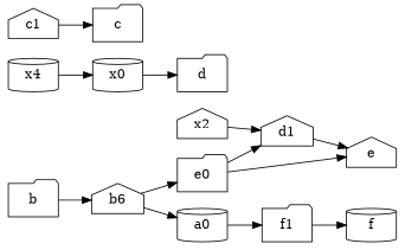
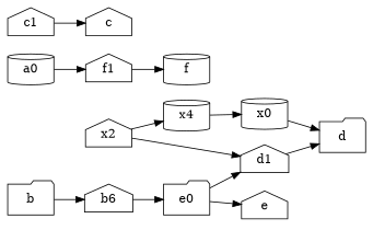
  digraph {
    rankdir=LR
    node [shape=house]
    n1 [label=b6]
    n2 [label=a0 shape=cylinder]
    n3 [label=e0 shape=folder]
-   f1 [shape=folder]
+   f1
    d1
    e
    n7 [label=x4 shape=cylinder]
    x2
    x0 [shape=cylinder]
    b [shape=folder]
    c1
-   c [shape=folder]
+   c
    d [shape=folder]
    f [shape=cylinder]
-   n1 -> n2
    n1 -> n3
    n2 -> f1
    n3 -> d1
    n3 -> e
    f1 -> f
-   d1 -> e
+   d1 -> d
    n7 -> x0
    x2 -> d1
+   x2 -> n7
    x0 -> d
    b -> n1
    c1 -> c
  }
